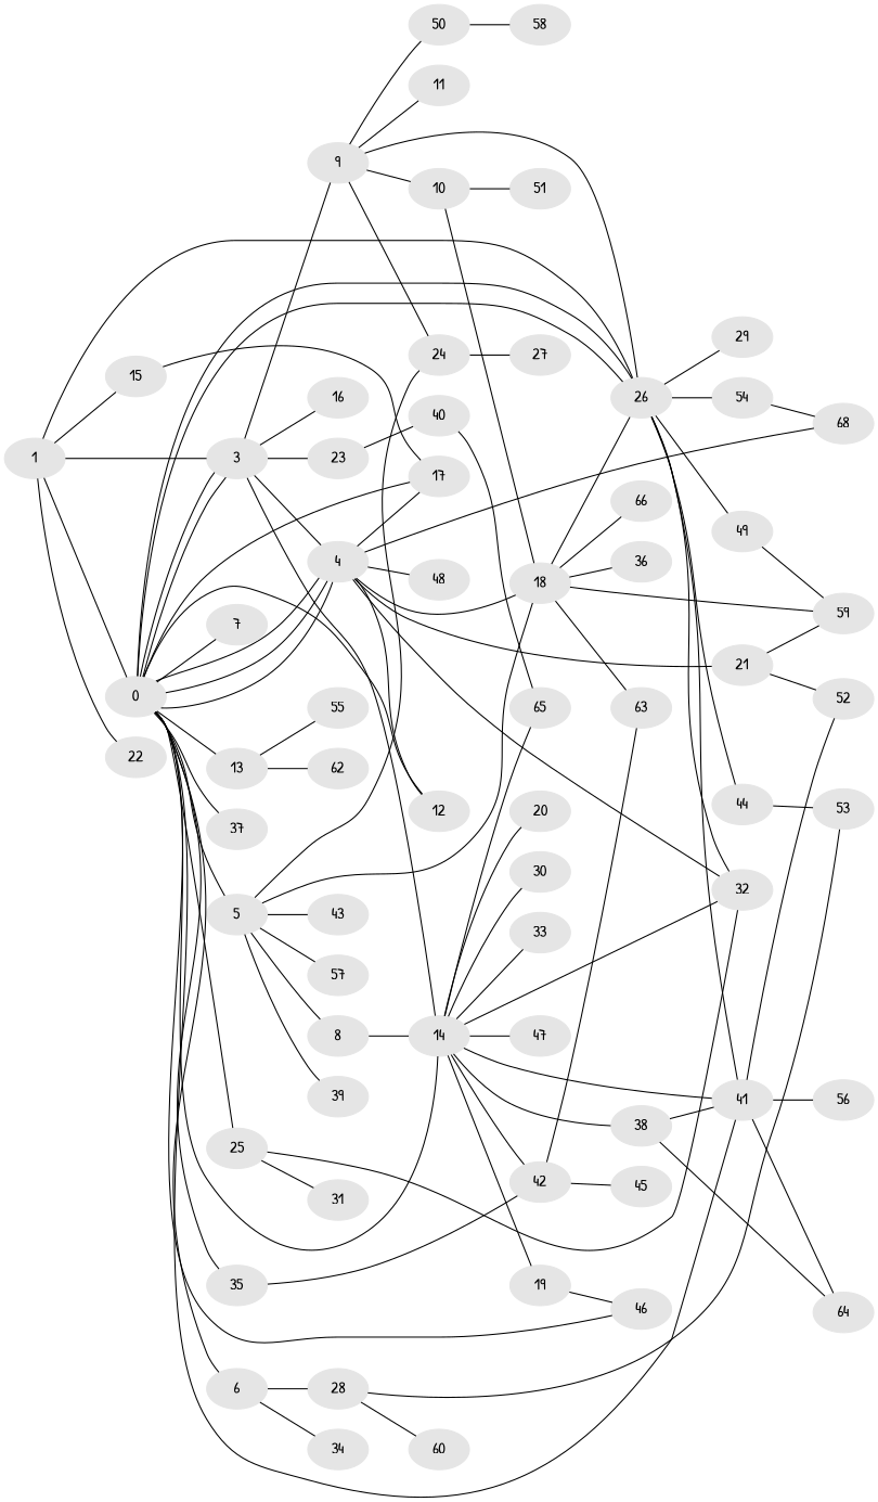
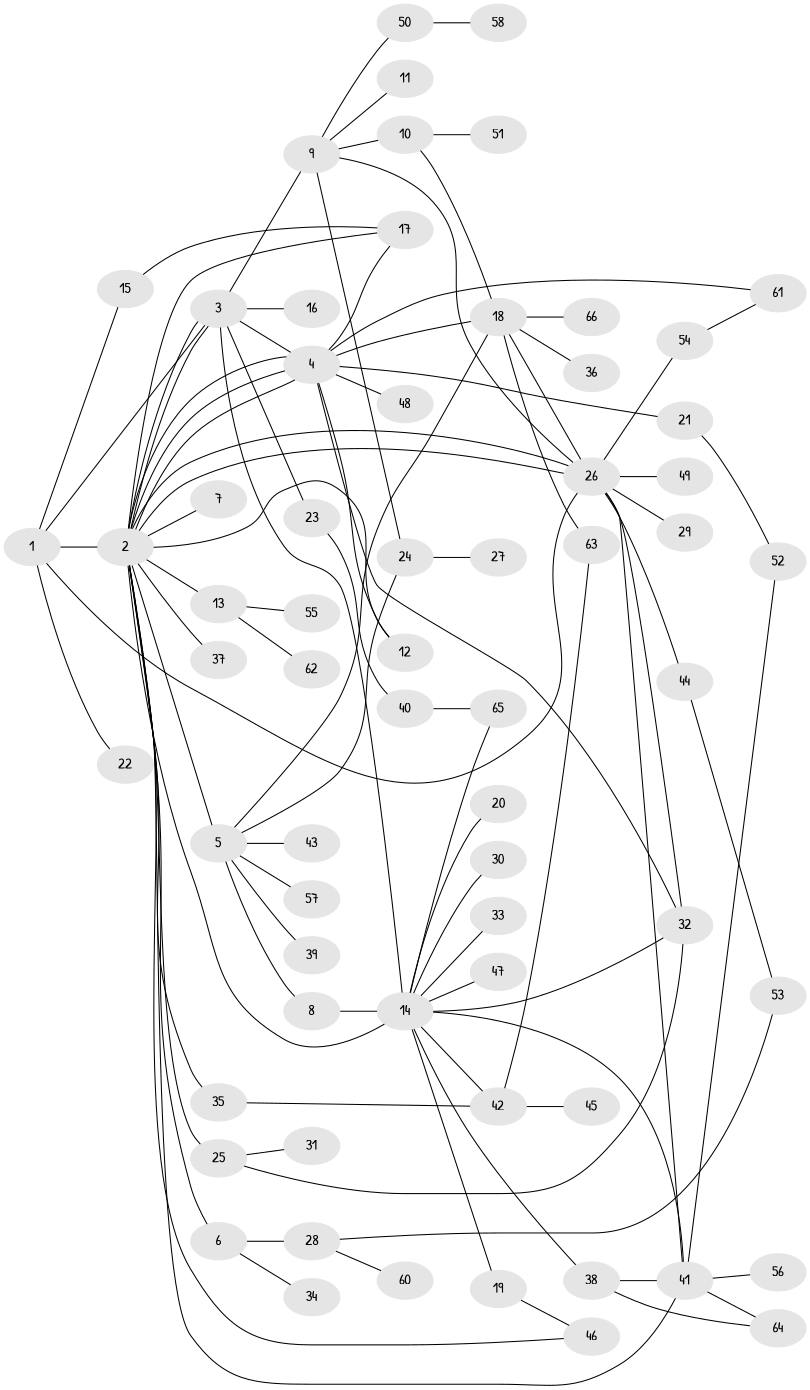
  graph {
    fontname="Patrick Hand"
    rankdir=LR
    node [color=gray90 fontname="Patrick Hand" style=filled]
    edge [fontname="Patrick Hand"]
    1
-   2 [label=0]
+   2
    3
    15
    22
    26
    4
    5
    6
    7
    12
    13
    14
    17
    25
    35
    37
    41
    46
    9
    16
    23
    32
    29
    44
    49
    54
    18
    21
    48
-   61 [label=68]
+   61
    8
    24
    39
    43
    57
    28
    34
    55
    62
    19
    20
    30
    33
    38
    42
    47
    65
    31
    52
    64
    56
    10
    11
    50
    40
    36
-   59
    63
    66
    27
    53
    60
    51
    58
    45
    1 -- 2
    1 -- 3
    1 -- 15
    1 -- 22
    1 -- 26
    2 -- 3
    2 -- 3
    2 -- 26
    2 -- 26
    2 -- 4
    2 -- 4
    2 -- 4
    2 -- 5
    2 -- 6
    2 -- 7
    2 -- 12
    2 -- 13
    2 -- 14
    2 -- 17
    2 -- 25
    2 -- 35
    2 -- 37
    2 -- 41
    2 -- 46
    3 -- 4
    3 -- 14
    3 -- 9
    3 -- 16
    3 -- 23
    15 -- 17
    26 -- 41
    26 -- 32
    26 -- 29
    26 -- 44
    26 -- 49
    26 -- 54
    4 -- 12
    4 -- 17
    4 -- 32
    4 -- 18
    4 -- 21
    4 -- 48
    4 -- 61
    5 -- 18
    5 -- 8
    5 -- 24
    5 -- 39
    5 -- 43
    5 -- 57
    6 -- 28
    6 -- 34
    13 -- 55
    13 -- 62
    14 -- 41
    14 -- 32
    14 -- 19
    14 -- 20
    14 -- 30
    14 -- 33
    14 -- 38
    14 -- 42
    14 -- 47
    14 -- 65
    25 -- 32
    25 -- 31
    35 -- 42
    41 -- 52
    41 -- 64
    41 -- 56
    9 -- 26
    9 -- 24
    9 -- 10
    9 -- 11
    9 -- 50
    23 -- 40
    44 -- 53
-   49 -- 59
    54 -- 61
    18 -- 26
    18 -- 36
-   18 -- 59
    18 -- 63
    18 -- 66
    21 -- 52
-   21 -- 59
    8 -- 14
    24 -- 27
    28 -- 53
    28 -- 60
    19 -- 46
    38 -- 41
    38 -- 64
    42 -- 63
    42 -- 45
    10 -- 18
    10 -- 51
    50 -- 58
    40 -- 65
  }
